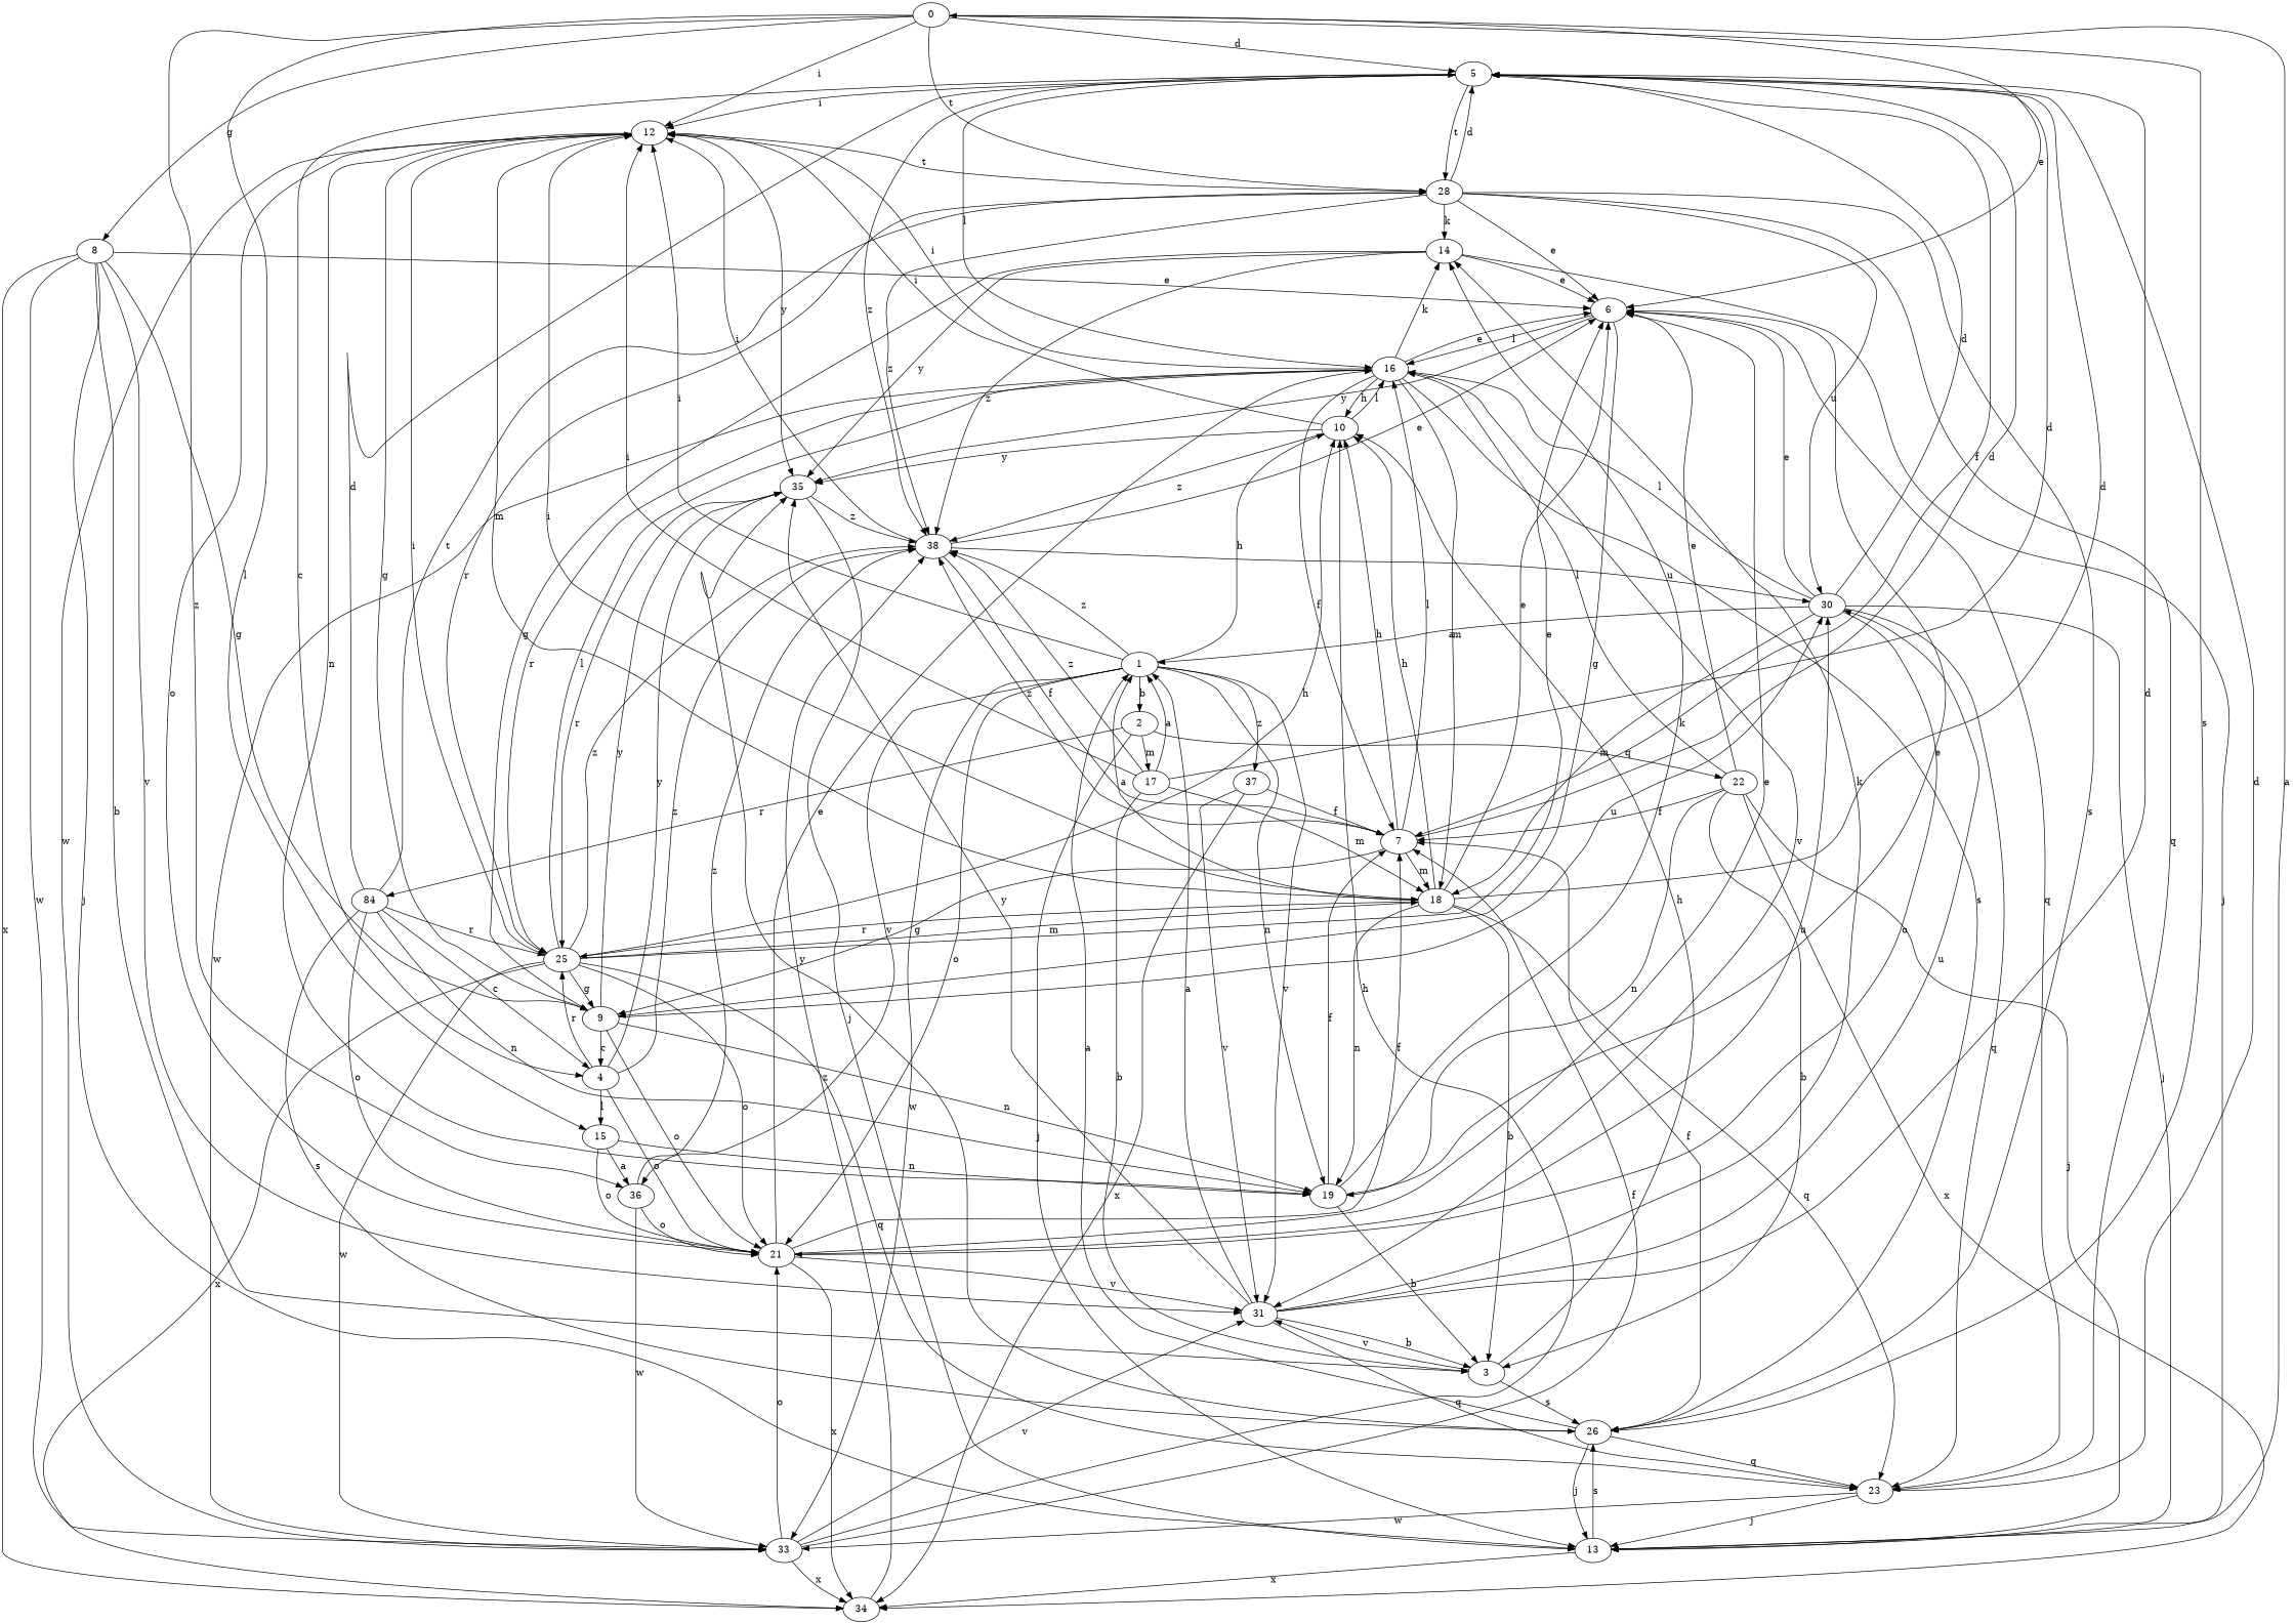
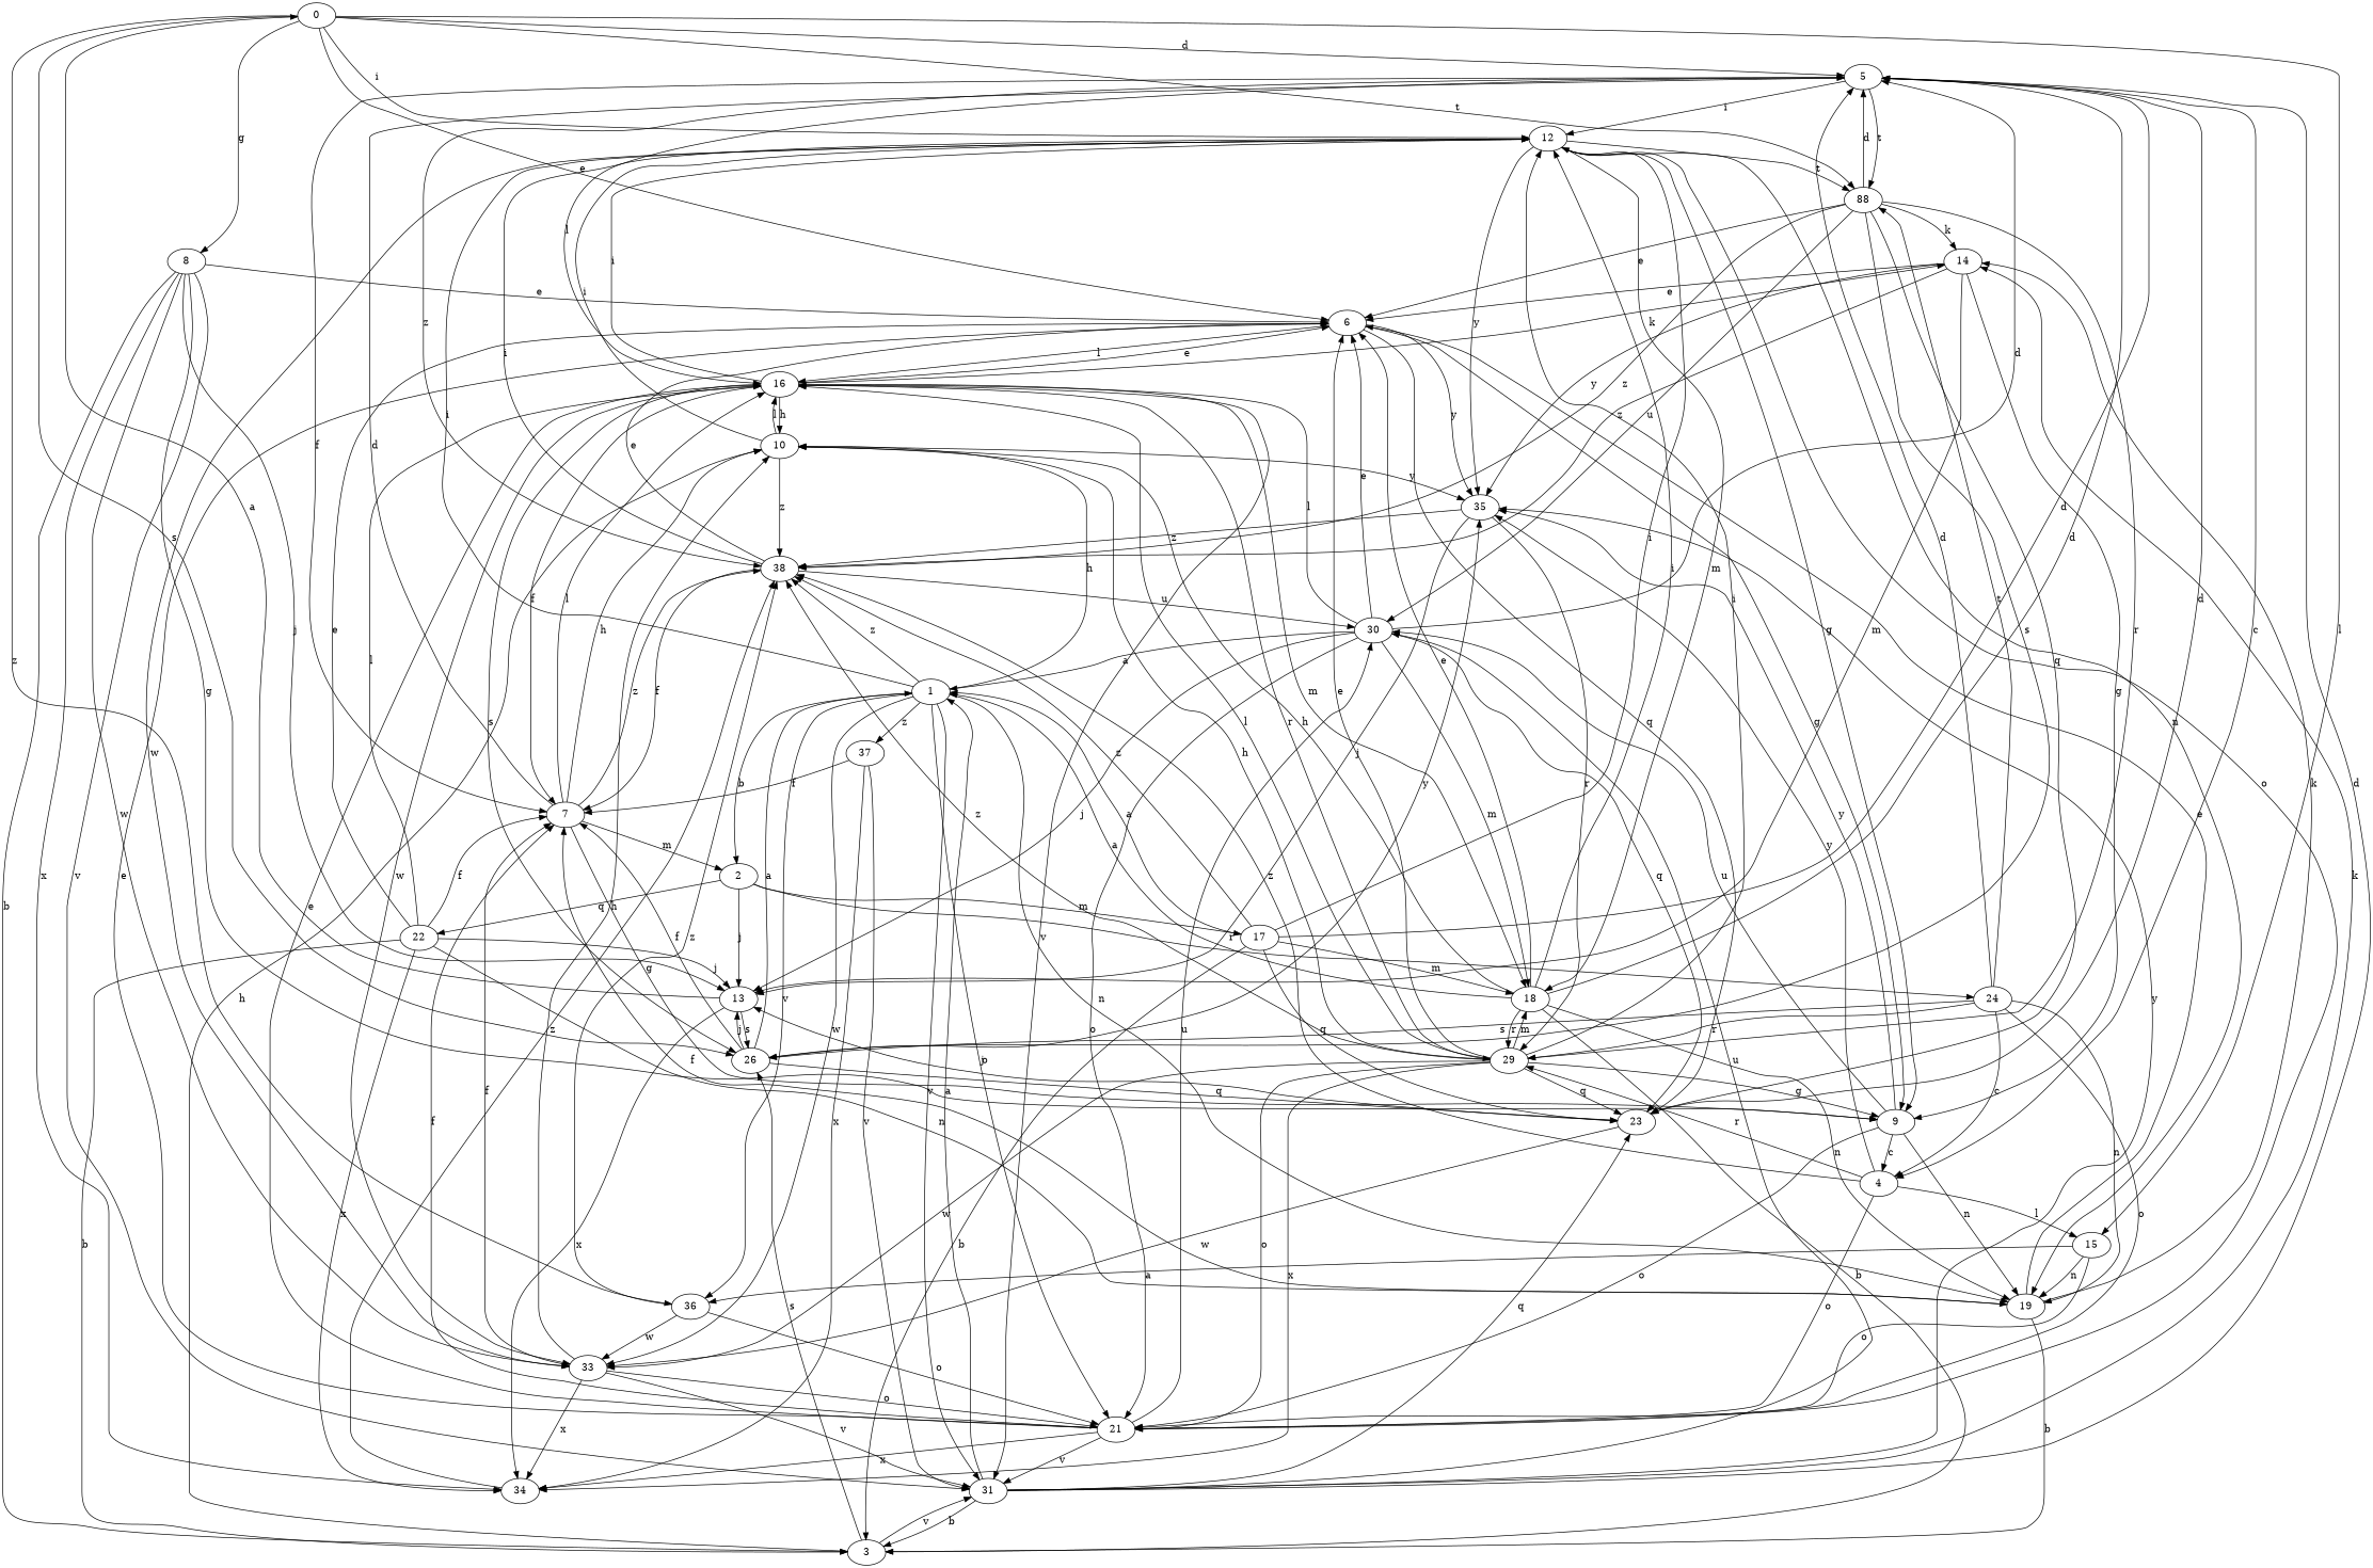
  strict digraph {
    0
    5
    6
    8
    12
    15
    26
-   28
+   28 [label=88]
    36
    38
    4
    7
    16
    35
    9
    23
    31
    33
    13
    3
    34
    19
    21
    18
    1
-   25
+   25 [label=29]
    30
    14
    2
    10
    37
    17
    22
-   24 [label=84]
+   24
    0 -> 5 [label=d]
    0 -> 6 [label=e]
    0 -> 8 [label=g]
    0 -> 12 [label=i]
    0 -> 15 [label=l]
    0 -> 26 [label=s]
    0 -> 28 [label=t]
    0 -> 36 [label=z]
    5 -> 12 [label=i]
    5 -> 28 [label=t]
    5 -> 38 [label=z]
    5 -> 4 [label=c]
    5 -> 7 [label=f]
    5 -> 16 [label=l]
    6 -> 16 [label=l]
    6 -> 35 [label=y]
    6 -> 9 [label=g]
    6 -> 23 [label=q]
    8 -> 6 [label=e]
    8 -> 9 [label=g]
    8 -> 31 [label=v]
    8 -> 33 [label=w]
    8 -> 13 [label=j]
    8 -> 3 [label=b]
    8 -> 34 [label=x]
    12 -> 28 [label=t]
    12 -> 35 [label=y]
    12 -> 9 [label=g]
    12 -> 33 [label=w]
    12 -> 19 [label=n]
    12 -> 21 [label=o]
    12 -> 18 [label=m]
    15 -> 36 [label=a]
    15 -> 19 [label=n]
    15 -> 21 [label=o]
    26 -> 7 [label=f]
    26 -> 35 [label=y]
    26 -> 23 [label=q]
    26 -> 13 [label=j]
    26 -> 1 [label=a]
    28 -> 5 [label=d]
    28 -> 6 [label=e]
    28 -> 26 [label=s]
    28 -> 38 [label=z]
    28 -> 23 [label=q]
    28 -> 25 [label=r]
    28 -> 30 [label=u]
    28 -> 14 [label=k]
    36 -> 38 [label=z]
    36 -> 33 [label=w]
    36 -> 21 [label=o]
    38 -> 6 [label=e]
    38 -> 12 [label=i]
    38 -> 7 [label=f]
    38 -> 30 [label=u]
    4 -> 15 [label=l]
    4 -> 38 [label=z]
    4 -> 35 [label=y]
    4 -> 21 [label=o]
    4 -> 25 [label=r]
    7 -> 5 [label=d]
    7 -> 38 [label=z]
    7 -> 16 [label=l]
    7 -> 9 [label=g]
-   7 -> 18 [label=m]
+   7 -> 2 [label=m]
    7 -> 10 [label=h]
    16 -> 6 [label=e]
    16 -> 12 [label=i]
    16 -> 26 [label=s]
    16 -> 7 [label=f]
    16 -> 31 [label=v]
    16 -> 33 [label=w]
    16 -> 18 [label=m]
    16 -> 25 [label=r]
    16 -> 14 [label=k]
    16 -> 10 [label=h]
    35 -> 38 [label=z]
    35 -> 13 [label=j]
    35 -> 25 [label=r]
    9 -> 4 [label=c]
    9 -> 35 [label=y]
    9 -> 19 [label=n]
    9 -> 21 [label=o]
    9 -> 30 [label=u]
    23 -> 5 [label=d]
    23 -> 33 [label=w]
    23 -> 13 [label=j]
    31 -> 5 [label=d]
    31 -> 35 [label=y]
    31 -> 23 [label=q]
    31 -> 3 [label=b]
    31 -> 1 [label=a]
    31 -> 30 [label=u]
    31 -> 14 [label=k]
    33 -> 7 [label=f]
    33 -> 31 [label=v]
    33 -> 34 [label=x]
    33 -> 21 [label=o]
    33 -> 10 [label=h]
    13 -> 0 [label=a]
    13 -> 26 [label=s]
    13 -> 34 [label=x]
    3 -> 26 [label=s]
    3 -> 31 [label=v]
    3 -> 10 [label=h]
    34 -> 38 [label=z]
    19 -> 6 [label=e]
    19 -> 7 [label=f]
    19 -> 3 [label=b]
    19 -> 14 [label=k]
    21 -> 6 [label=e]
    21 -> 7 [label=f]
    21 -> 16 [label=e]
    21 -> 31 [label=v]
    21 -> 34 [label=x]
    21 -> 30 [label=u]
    18 -> 5 [label=d]
    18 -> 6 [label=e]
    18 -> 12 [label=i]
-   18 -> 23 [label=q]
+   17 -> 23 [label=q]
    18 -> 3 [label=b]
    18 -> 19 [label=n]
    18 -> 1 [label=a]
    18 -> 25 [label=r]
    18 -> 10 [label=h]
    1 -> 12 [label=i]
    1 -> 36 [label=v]
    1 -> 38 [label=z]
    1 -> 31 [label=v]
    1 -> 33 [label=w]
    1 -> 19 [label=n]
    1 -> 21 [label=o]
    1 -> 2 [label=b]
    1 -> 10 [label=h]
    1 -> 37 [label=z]
    25 -> 6 [label=e]
    25 -> 12 [label=i]
    25 -> 38 [label=z]
    25 -> 16 [label=l]
    25 -> 9 [label=g]
    25 -> 23 [label=q]
    25 -> 33 [label=w]
    25 -> 34 [label=x]
    25 -> 21 [label=o]
    25 -> 18 [label=m]
    25 -> 10 [label=h]
    30 -> 5 [label=d]
    30 -> 6 [label=e]
    30 -> 16 [label=l]
    30 -> 23 [label=q]
    30 -> 13 [label=j]
    30 -> 21 [label=o]
    30 -> 18 [label=m]
    30 -> 1 [label=a]
    14 -> 6 [label=e]
    14 -> 38 [label=z]
    14 -> 35 [label=y]
    14 -> 9 [label=g]
-   14 -> 13 [label=j]
+   14 -> 13 [label=m]
    2 -> 13 [label=j]
    2 -> 17 [label=m]
    2 -> 22 [label=q]
    2 -> 24 [label=r]
    10 -> 12 [label=i]
    10 -> 38 [label=z]
    10 -> 16 [label=l]
    10 -> 35 [label=y]
    37 -> 7 [label=f]
    37 -> 31 [label=v]
    37 -> 34 [label=x]
    17 -> 5 [label=d]
    17 -> 12 [label=i]
    17 -> 38 [label=z]
    17 -> 3 [label=b]
    17 -> 18 [label=m]
    17 -> 1 [label=a]
    22 -> 6 [label=e]
    22 -> 7 [label=f]
    22 -> 16 [label=l]
    22 -> 13 [label=j]
    22 -> 3 [label=b]
    22 -> 34 [label=x]
    22 -> 19 [label=n]
    24 -> 5 [label=d]
    24 -> 26 [label=s]
    24 -> 28 [label=t]
    24 -> 4 [label=c]
    24 -> 19 [label=n]
    24 -> 21 [label=o]
    24 -> 25 [label=r]
  }
